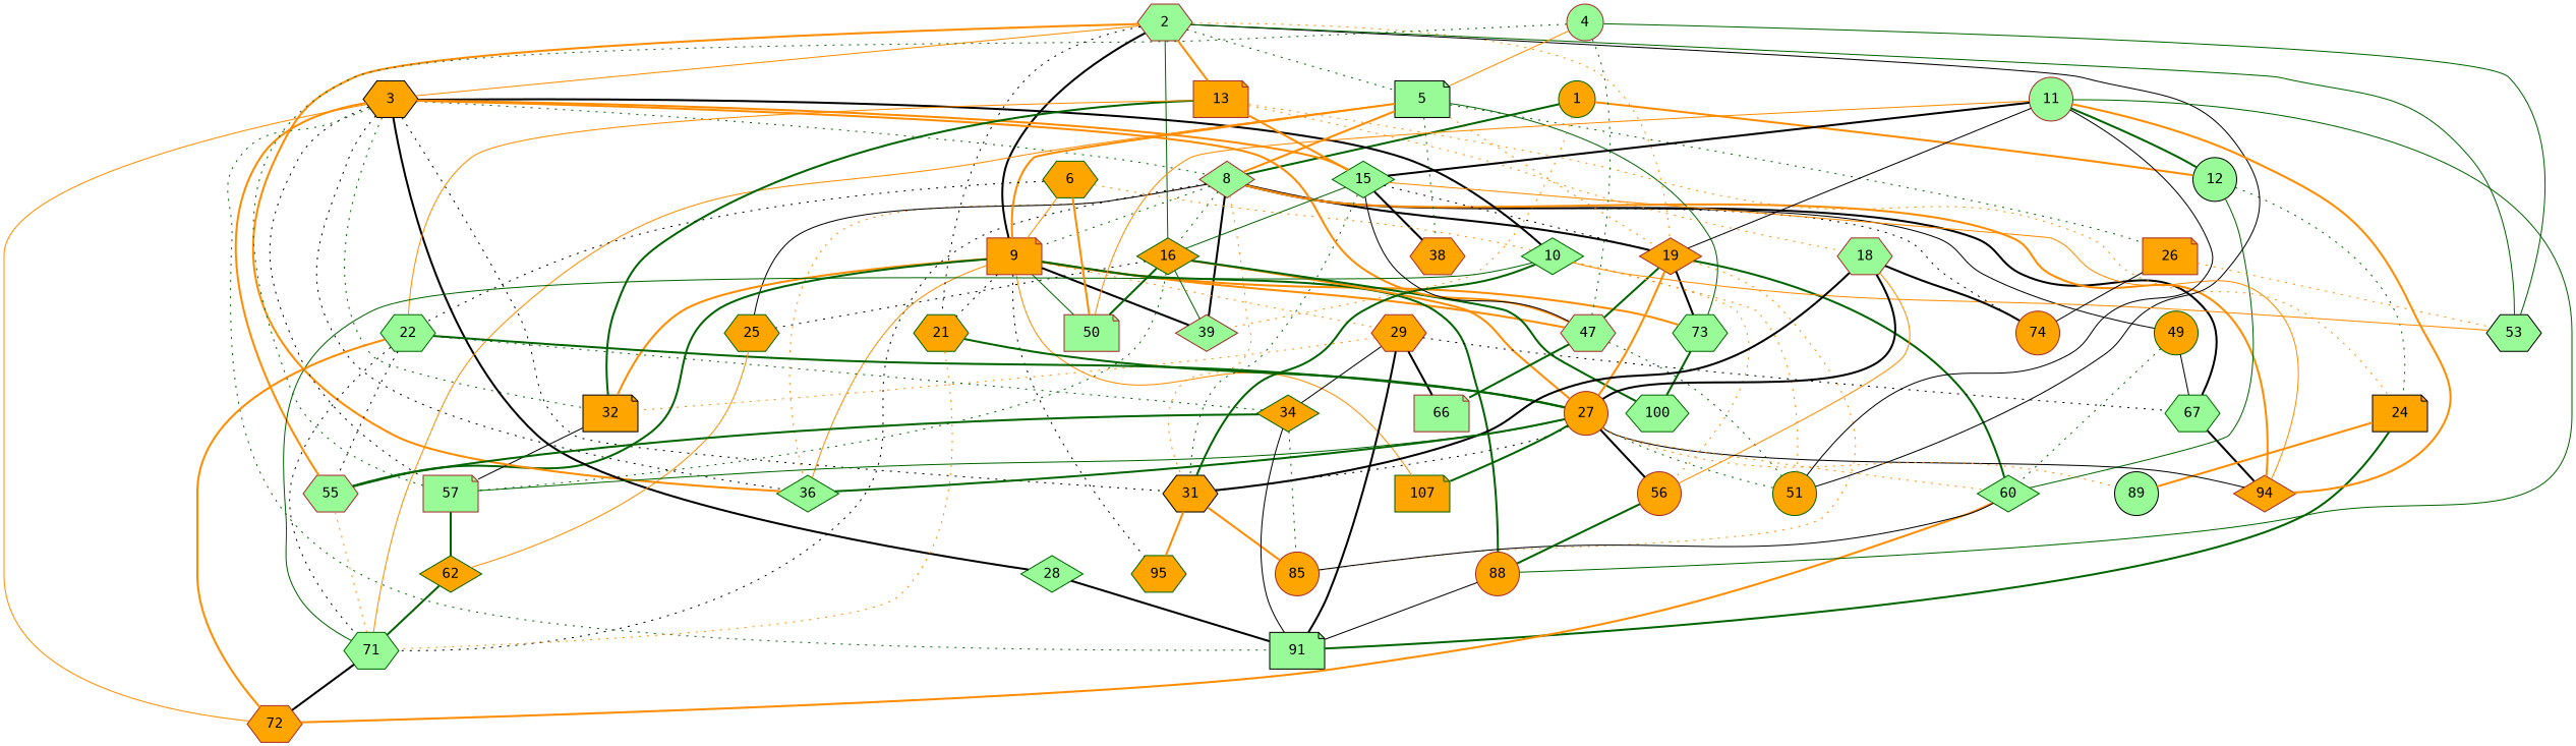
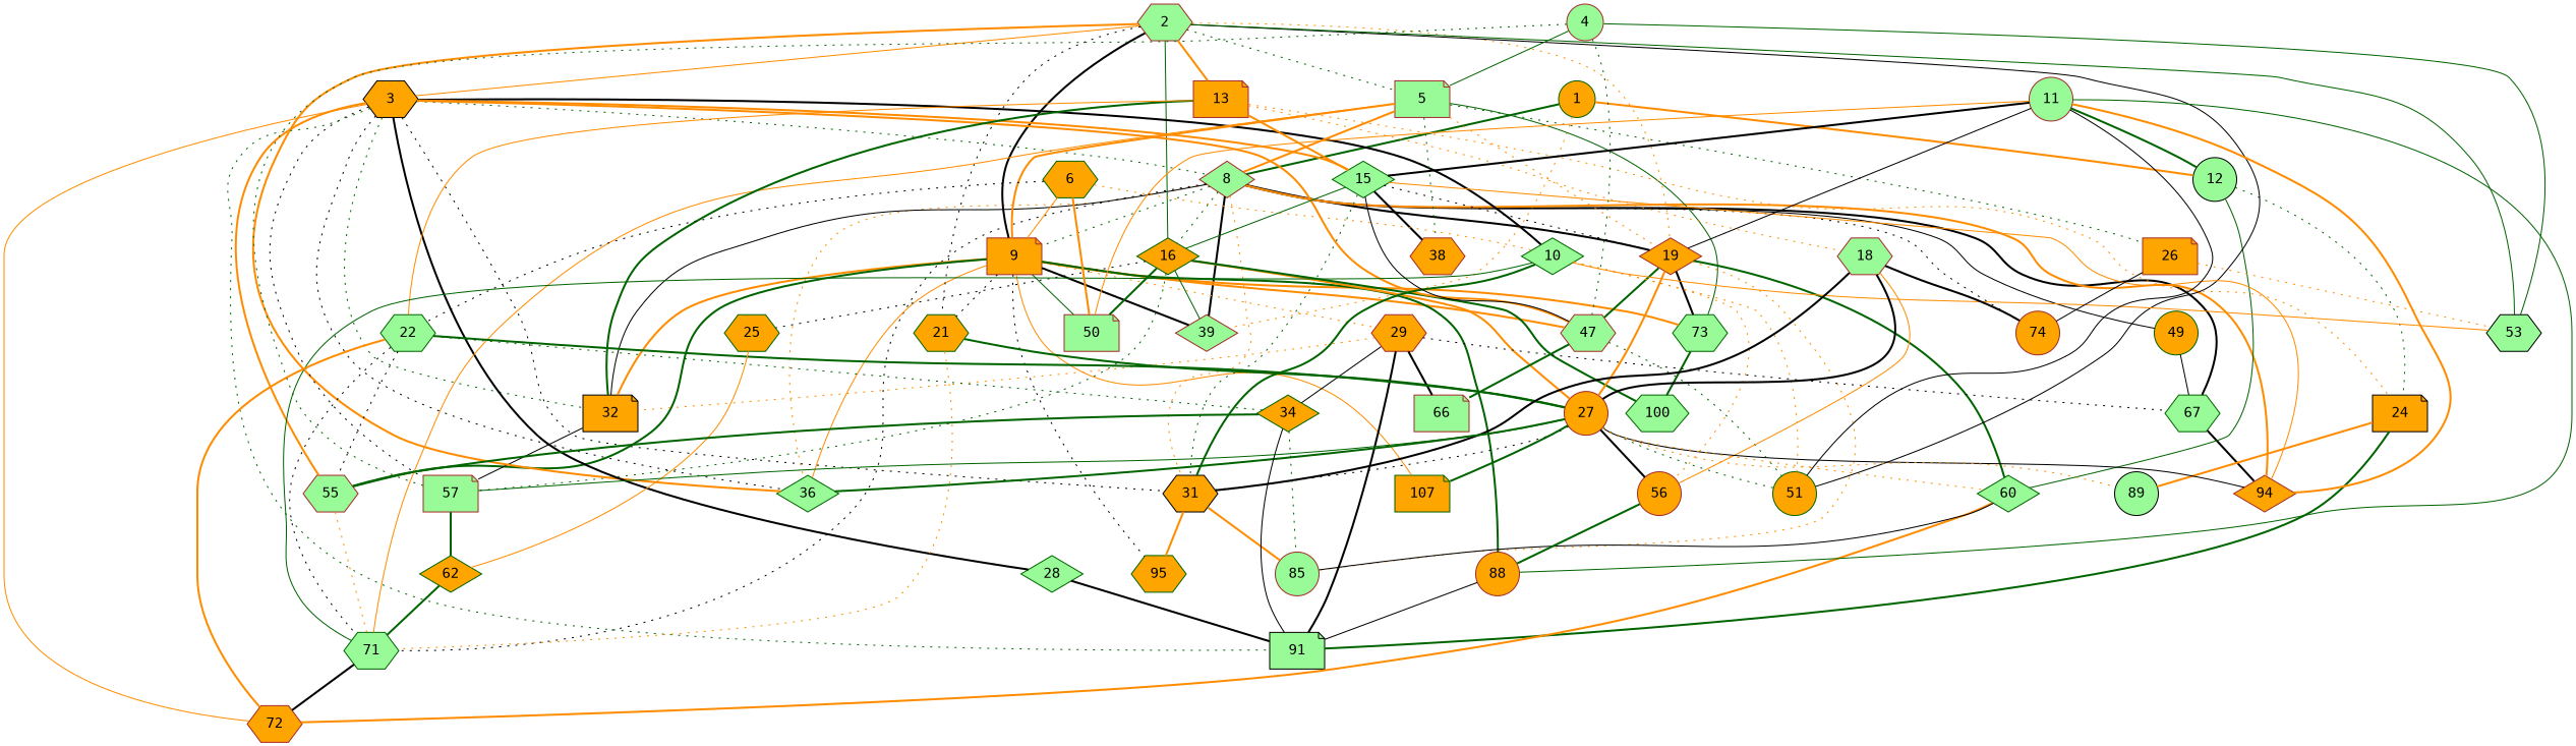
  graph {
    fontname="DejaVu Sans Mono"
    node [color=brown fillcolor=orange fontname="DejaVu Sans Mono" shape=hexagon style=filled]
    edge [color=darkorange fontname="DejaVu Sans Mono" style=bold]
    8 [fillcolor=palegreen shape=diamond super="+61+59"]
    39 [fillcolor=palegreen shape=diamond super="+93"]
    9 [shape=note super="+17+30+68"]
    16 [color=darkgreen shape=diamond super="+76"]
    19 [shape=diamond super="+64"]
    36 [color=darkgreen fillcolor=palegreen shape=diamond super="+110"]
    31 [color=black super="+44+48"]
    32 [color=black shape=note super="+84"]
    71 [color=darkgreen fillcolor=palegreen super="+78+109"]
    49 [color=darkgreen shape=circle]
    67 [color=darkgreen fillcolor=palegreen]
    74 [shape=circle]
    94 [shape=diamond]
    1 [color=darkgreen shape=circle]
    12 [color=black fillcolor=palegreen shape=circle]
    24 [color=black shape=note]
    60 [color=darkgreen fillcolor=palegreen shape=diamond super="+82"]
    2 [fillcolor=palegreen super="+108+77"]
    3 [color=black super="+7+40"]
-   5 [color=black fillcolor=palegreen shape=note super="+23"]
+   5 [fillcolor=palegreen shape=note super="+23"]
    13 [shape=note super="+33+20"]
    21 [color=darkgreen super="+98"]
    51 [color=darkgreen shape=circle super="+54+87"]
    53 [color=black fillcolor=palegreen]
    10 [color=darkgreen fillcolor=palegreen shape=diamond super="+41"]
    15 [color=darkgreen fillcolor=palegreen shape=diamond super="+90+104"]
    28 [color=darkgreen fillcolor=palegreen shape=diamond]
    47 [fillcolor=palegreen super="+96"]
    55 [fillcolor=palegreen super="+69"]
    57 [fillcolor=palegreen shape=note]
    72
    91 [color=black fillcolor=palegreen shape=note super="+99"]
    26 [shape=note]
    38
    73 [color=darkgreen fillcolor=palegreen]
    50 [fillcolor=palegreen shape=note]
    29 [super="+35"]
    88 [shape=circle]
    95 [color=darkgreen]
    107 [color=darkgreen shape=note]
    22 [color=darkgreen fillcolor=palegreen super="+101"]
    18 [fillcolor=palegreen super="+46"]
    25 [color=darkgreen]
    27 [shape=circle super="+43+45"]
    100 [color=darkgreen fillcolor=palegreen]
-   85 [shape=circle]
+   85 [fillcolor=palegreen shape=circle]
    56 [shape=circle super="+92"]
    66 [fillcolor=palegreen shape=note]
    62 [color=darkgreen shape=diamond]
    4 [fillcolor=palegreen shape=circle]
    6 [color=darkgreen super="+42"]
    34 [color=darkgreen shape=diamond super="+80"]
    11 [fillcolor=palegreen shape=circle super="+79+86+102"]
    89 [color=black fillcolor=palegreen shape=circle]
    8 -- 39 [color=black]
    8 -- 9 [color=darkgreen style=dotted]
    8 -- 16 [color=darkgreen style=dotted]
    8 -- 19 [color=black]
    8 -- 36 [style=dotted]
    8 -- 31 [style=dotted]
-   8 -- 25 [color=black style=solid]
+   8 -- 32 [color=black style=solid]
    8 -- 71 [color=black style=dotted]
    8 -- 49 [color=black style=solid]
    8 -- 67 [color=black]
    8 -- 74 [color=black style=dotted]
    8 -- 94
    9 -- 39 [color=black weight=2]
    9 -- 36 [style=solid]
    9 -- 32 [weight=2]
    9 -- 21 [color=black style=dotted]
    9 -- 47
    9 -- 55 [color=darkgreen]
    9 -- 73
    9 -- 50 [color=darkgreen style=solid]
    9 -- 29 [style=dotted]
    9 -- 88 [color=darkgreen weight=2]
    9 -- 95 [color=black style=dotted]
    9 -- 107 [style=solid]
    16 -- 39 [color=darkgreen style=solid]
    16 -- 57 [color=darkgreen style=dotted]
    16 -- 50 [color=darkgreen]
    16 -- 25 [color=black style=dotted]
    16 -- 27
    16 -- 100 [color=darkgreen]
    19 -- 60 [color=darkgreen]
    19 -- 47 [color=darkgreen]
    19 -- 73 [color=black]
    19 -- 27
    19 -- 85 [style=dotted]
    31 -- 95
    31 -- 85
    32 -- 57 [color=black style=solid]
    71 -- 72 [color=black]
    49 -- 67 [color=black style=solid]
-   49 -- 60 [color=darkgreen style=dotted]
    67 -- 94 [color=black]
    1 -- 8 [color=darkgreen]
    1 -- 39 [style=dotted]
    1 -- 12
    12 -- 24 [color=darkgreen style=dotted]
    12 -- 60 [color=darkgreen style=solid]
    24 -- 91 [color=darkgreen]
    24 -- 89
    60 -- 72
    60 -- 85 [color=black style=solid]
    2 -- 9 [color=black weight=2]
    2 -- 16 [color=darkgreen style=solid]
    2 -- 19 [style=dotted]
    2 -- 36
    2 -- 3 [style=solid]
    2 -- 5 [color=darkgreen style=dotted]
    2 -- 13
    2 -- 21 [color=black style=dotted]
    2 -- 51 [color=black style=solid]
    2 -- 53 [color=darkgreen style=solid]
    3 -- 8 [color=darkgreen style=dotted weight=2]
    3 -- 36 [color=black style=dotted]
    3 -- 31 [color=black style=dotted]
    3 -- 32 [color=darkgreen style=dotted]
    3 -- 10 [color=black]
    3 -- 15
    3 -- 28 [color=black]
    3 -- 47
    3 -- 55 [weight=2]
    3 -- 57 [color=black style=dotted]
    3 -- 72 [style=solid]
    3 -- 91 [color=darkgreen style=dotted]
    5 -- 8
    5 -- 9
    5 -- 19 [style=dotted]
    5 -- 71 [style=solid]
    5 -- 26 [color=darkgreen style=dotted]
    5 -- 38 [color=darkgreen style=dotted]
    5 -- 73 [color=darkgreen style=solid]
    13 -- 32 [color=darkgreen weight=2]
    13 -- 24 [style=dotted]
    13 -- 15
    13 -- 22 [style=solid weight=2]
    13 -- 18 [style=dotted]
    21 -- 71 [style=dotted]
    21 -- 27 [color=darkgreen]
    10 -- 31 [color=darkgreen]
    10 -- 71 [color=darkgreen style=solid]
    10 -- 51 [style=dotted]
    10 -- 53 [style=solid]
    10 -- 56 [style=dotted]
    15 -- 16 [color=darkgreen style=solid]
    15 -- 19 [color=black style=dotted]
    15 -- 31 [color=darkgreen style=dotted]
    15 -- 94 [style=solid]
    15 -- 47 [color=black style=solid]
    15 -- 38 [color=black]
    28 -- 91 [color=black]
    47 -- 51 [color=darkgreen style=dotted]
    47 -- 66 [color=darkgreen]
    55 -- 71 [style=dotted]
    57 -- 62 [color=darkgreen]
    26 -- 74 [color=black style=solid]
    26 -- 53 [style=dotted]
    73 -- 100 [color=darkgreen]
    29 -- 32 [style=dotted]
    29 -- 67 [color=black style=dotted]
    29 -- 91 [color=black]
    29 -- 66 [color=black]
    29 -- 34 [color=black style=solid]
    88 -- 91 [color=black style=solid]
    22 -- 71 [color=black style=dotted]
    22 -- 55 [color=black style=dotted weight=2]
    22 -- 72
    22 -- 27 [color=darkgreen weight=2]
    22 -- 34 [color=darkgreen style=dotted weight=2]
    18 -- 31 [color=black]
    18 -- 74 [color=black]
    18 -- 27 [color=black]
    18 -- 56 [style=solid]
    25 -- 62 [style=solid]
    27 -- 36 [color=darkgreen]
    27 -- 31 [color=black style=dotted]
    27 -- 94 [color=black style=solid]
    27 -- 60 [style=dotted]
    27 -- 51 [color=darkgreen style=dotted]
    27 -- 57 [color=darkgreen style=solid]
    27 -- 107 [color=darkgreen]
    27 -- 56 [color=black]
    27 -- 89 [style=dotted]
    56 -- 88 [color=darkgreen]
    62 -- 71 [color=darkgreen]
-   4 -- 5 [style=solid]
+   4 -- 5 [color=darkgreen style=solid]
    4 -- 53 [color=darkgreen style=solid]
    4 -- 47 [color=darkgreen style=dotted]
    4 -- 57 [color=darkgreen style=dotted]
    6 -- 9 [style=solid]
    6 -- 10 [style=dotted]
    6 -- 50
    6 -- 22 [color=black style=dotted]
    34 -- 55 [color=darkgreen]
    34 -- 91 [color=black style=solid]
    34 -- 85 [color=darkgreen style=dotted]
    11 -- 19 [color=black style=solid]
    11 -- 94
    11 -- 12 [color=darkgreen]
    11 -- 51 [color=black style=solid]
    11 -- 15 [color=black weight=2]
    11 -- 50 [style=solid]
    11 -- 88 [color=darkgreen style=solid]
  }
